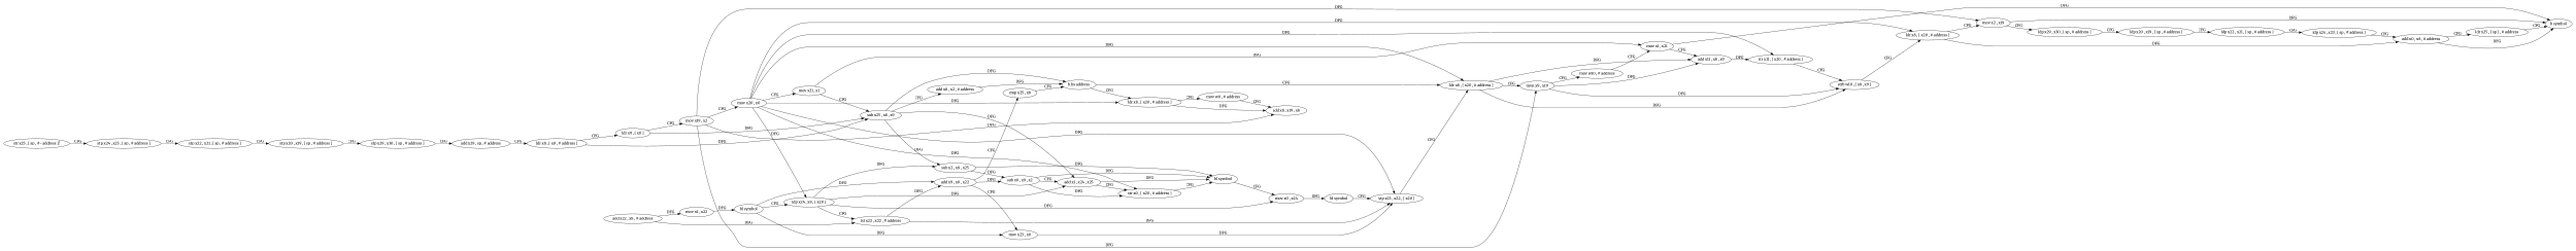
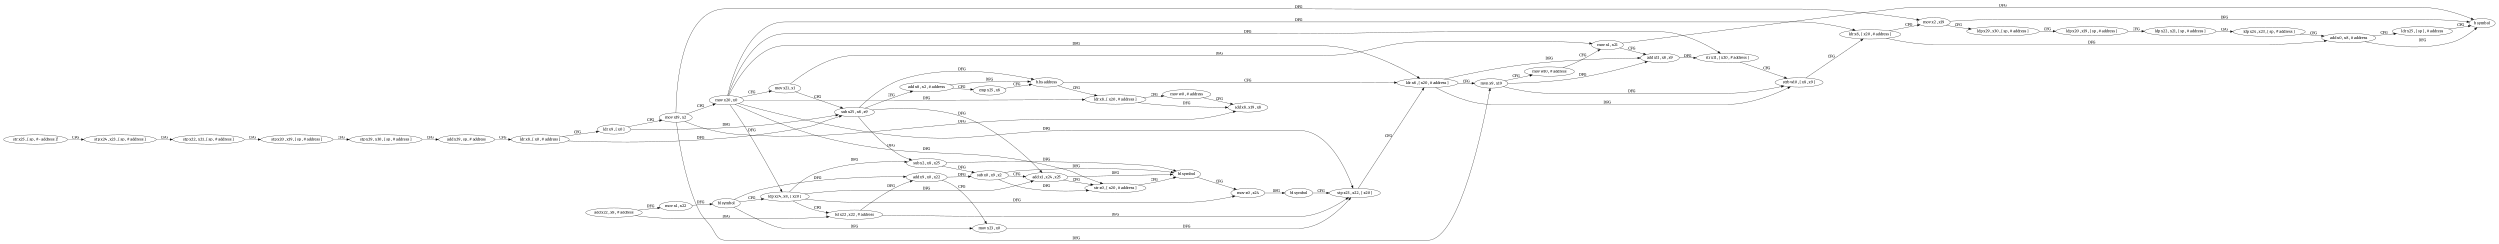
  digraph {
    fontname=Merriweather
    rankdir=LR
    node [fontname=Merriweather]
    edge [fontname=Merriweather]
    n1 [label="str x25 , [ sp , #- address ]!"]
    n2 [label="stp x24 , x23 , [ sp , # address ]"]
    n3 [label="stp x22 , x21 , [ sp , # address ]"]
    n4 [label="stp x20 , x19 , [ sp , # address ]"]
    n5 [label="stp x29 , x30 , [ sp , # address ]"]
    n6 [label="add x29 , sp , # address"]
    n7 [label="ldr x8 , [ x0 , # address ]"]
    n8 [label="ldr x9 , [ x0 ]"]
    n9 [label="sub x25 , x8 , x9"]
    n10 [label="mov x19 , x2"]
    n11 [label="add x8 , x2 , # address"]
    n12 [label="b.hs address"]
    n13 [label="sub x2 , x8 , x25"]
    n14 [label="add x1 , x24 , x25"]
    n15 [label="mov x20 , x0"]
    n16 [label="mvn x9 , x19"]
    n17 [label="mov x2 , x19"]
    n18 [label="add x8 , x19 , x8"]
    n19 [label="mov x21 , x1"]
    n20 [label="ldr x8 , [ x20 , # address ]"]
    n21 [label="ldr x8 , [ x20 , # address ]"]
    n22 [label="str x11 , [ x20 , # address ]"]
    n23 [label="ldr x8 , [ x20 , # address ]"]
    n24 [label="ldp x24 , x8 , [ x20 ]"]
    n25 [label="str x0 , [ x20 , # address ]"]
    n26 [label="stp x23 , x22 , [ x20 ]"]
    n27 [label="add x11 , x8 , x9"]
    n28 [label="strb w10 , [ x8 , x9 ]"]
    n29 [label="mov w10 , # address"]
    n30 [label="b symbol"]
    n31 [label="ldp x29 , x30 , [ sp , # address ]"]
    n32 [label="mov x1 , x21"]
    n33 [label="mov w0 , # address"]
    n34 [label="add x0 , x8 , # address"]
    n35 [label="lsl x22 , x22 , # address"]
    n36 [label="mov x0 , x24"]
    n37 [label="bl symbol"]
    n38 [label="cmp x25 , x8"]
    n39 [label="sub x0 , x9 , x2"]
    n40 [label="ldr x25 , [ sp ] , # address"]
    n41 [label="ldp x20 , x19 , [ sp , # address ]"]
    n42 [label="ldp x22 , x21 , [ sp , # address ]"]
    n43 [label="ldp x24 , x23 , [ sp , # address ]"]
    n44 [label="add x22 , x8 , # address"]
    n45 [label="mov x1 , x22"]
    n46 [label="bl symbol"]
    n47 [label="add x9 , x0 , x22"]
    n48 [label="mov x23 , x0"]
    n49 [label="bl symbol"]
    n1 -> n2 [label=CFG]
    n2 -> n3 [label=CFG]
    n3 -> n4 [label=CFG]
    n4 -> n5 [label=CFG]
    n5 -> n6 [label=CFG]
    n6 -> n7 [label=CFG]
    n7 -> n8 [label=CFG]
    n7 -> n9 [label=DFG]
    n8 -> n9 [label=DFG]
    n8 -> n10 [label=CFG]
    n9 -> n11 [label=CFG]
    n9 -> n12 [label=DFG]
    n9 -> n13 [label=DFG]
    n9 -> n14 [label=DFG]
    n10 -> n15 [label=CFG]
    n10 -> n16 [label=DFG]
    n10 -> n17 [label=DFG]
    n10 -> n18 [label=DFG]
    n11 -> n12 [label=DFG]
-   n47 -> n38 [label=CFG]
+   n11 -> n38 [label=CFG]
    n12 -> n20 [label=CFG]
    n12 -> n21 [label=CFG]
    n13 -> n37 [label=DFG]
    n13 -> n39 [label=DFG]
    n14 -> n25 [label=CFG]
    n14 -> n37 [label=DFG]
    n15 -> n19 [label=CFG]
    n15 -> n20 [label=DFG]
    n15 -> n21 [label=DFG]
    n15 -> n22 [label=DFG]
    n15 -> n23 [label=DFG]
    n15 -> n24 [label=DFG]
    n15 -> n25 [label=DFG]
    n15 -> n26 [label=DFG]
    n16 -> n27 [label=DFG]
    n16 -> n28 [label=DFG]
    n16 -> n29 [label=CFG]
    n17 -> n30 [label=DFG]
    n17 -> n31 [label=CFG]
    n19 -> n9 [label=CFG]
    n19 -> n32 [label=DFG]
    n20 -> n16 [label=CFG]
    n20 -> n27 [label=DFG]
    n20 -> n28 [label=DFG]
    n21 -> n18 [label=DFG]
    n21 -> n33 [label=CFG]
    n22 -> n28 [label=CFG]
    n23 -> n17 [label=CFG]
    n23 -> n34 [label=DFG]
    n24 -> n13 [label=DFG]
    n24 -> n14 [label=DFG]
    n24 -> n35 [label=CFG]
    n24 -> n36 [label=DFG]
    n25 -> n37 [label=CFG]
    n26 -> n20 [label=CFG]
    n27 -> n22 [label=DFG]
    n28 -> n23 [label=CFG]
    n29 -> n32 [label=CFG]
    n31 -> n41 [label=CFG]
    n32 -> n27 [label=CFG]
    n32 -> n30 [label=DFG]
    n33 -> n18 [label=CFG]
    n34 -> n30 [label=DFG]
    n34 -> n40 [label=CFG]
    n35 -> n26 [label=DFG]
    n35 -> n47 [label=DFG]
    n36 -> n49 [label=DFG]
    n37 -> n36 [label=CFG]
    n38 -> n12 [label=CFG]
    n39 -> n14 [label=CFG]
    n39 -> n25 [label=DFG]
    n39 -> n37 [label=DFG]
    n40 -> n30 [label=CFG]
    n41 -> n42 [label=CFG]
    n42 -> n43 [label=CFG]
    n43 -> n34 [label=CFG]
    n44 -> n35 [label=DFG]
    n44 -> n45 [label=DFG]
    n45 -> n46 [label=DFG]
    n46 -> n24 [label=CFG]
    n46 -> n47 [label=DFG]
    n46 -> n48 [label=DFG]
    n47 -> n39 [label=DFG]
    n47 -> n48 [label=CFG]
    n48 -> n26 [label=DFG]
    n49 -> n26 [label=CFG]
  }
